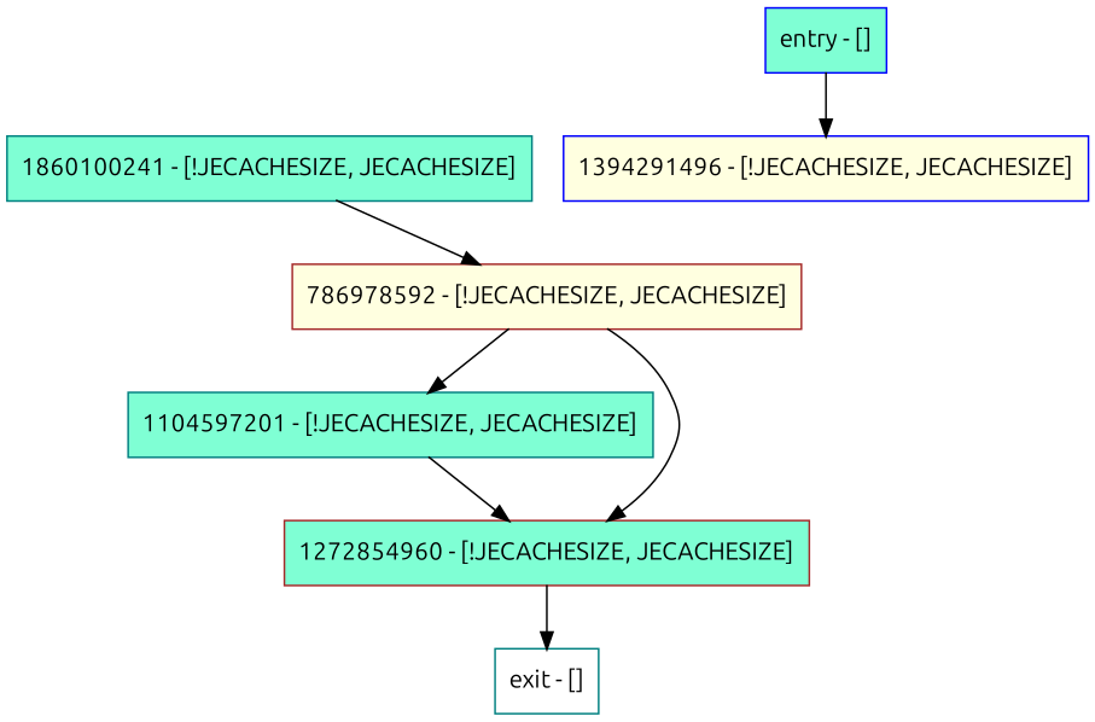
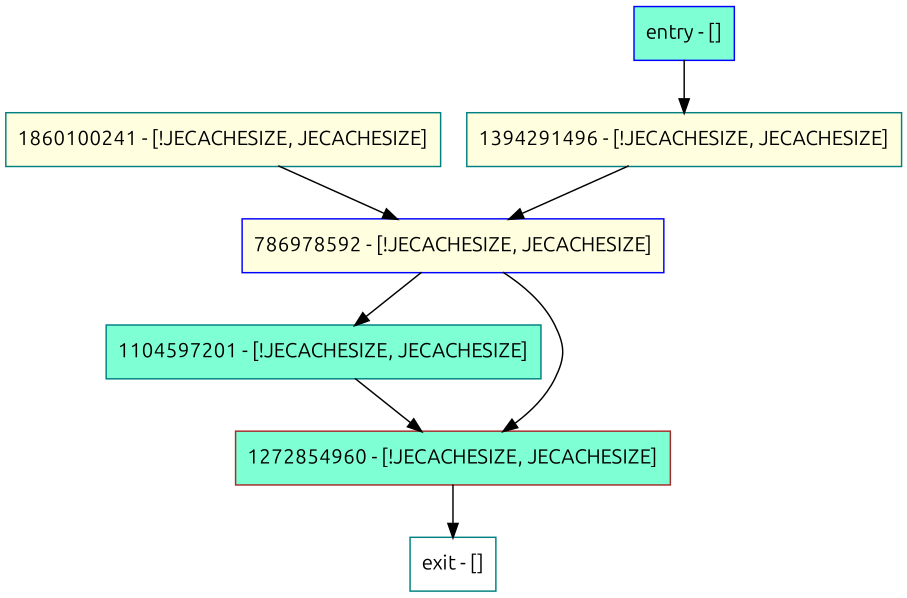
  digraph {
    fontname=Ubuntu
    node [color=teal fillcolor=aquamarine fontname=Ubuntu shape=record style=filled]
    edge [fontname=Ubuntu]
-   n1 [color=blue fillcolor=lightyellow label="1394291496 - [!JECACHESIZE, JECACHESIZE]"]
-   n2 [color=brown fillcolor=lightyellow label="786978592 - [!JECACHESIZE, JECACHESIZE]"]
+   n1 [fillcolor=lightyellow label="1394291496 - [!JECACHESIZE, JECACHESIZE]"]
+   n2 [color=blue fillcolor=lightyellow label="786978592 - [!JECACHESIZE, JECACHESIZE]"]
    n3 [label="1104597201 - [!JECACHESIZE, JECACHESIZE]"]
    n4 [color=brown label="1272854960 - [!JECACHESIZE, JECACHESIZE]"]
-   n5 [label="1860100241 - [!JECACHESIZE, JECACHESIZE]"]
+   n5 [fillcolor=lightyellow label="1860100241 - [!JECACHESIZE, JECACHESIZE]"]
    n6 [color=blue label="entry - []"]
    n7 [fillcolor=white label="exit - []"]
+   n1 -> n2
    n2 -> n3
    n2 -> n4
    n3 -> n4
    n4 -> n7
    n5 -> n2
    n6 -> n1
  }
